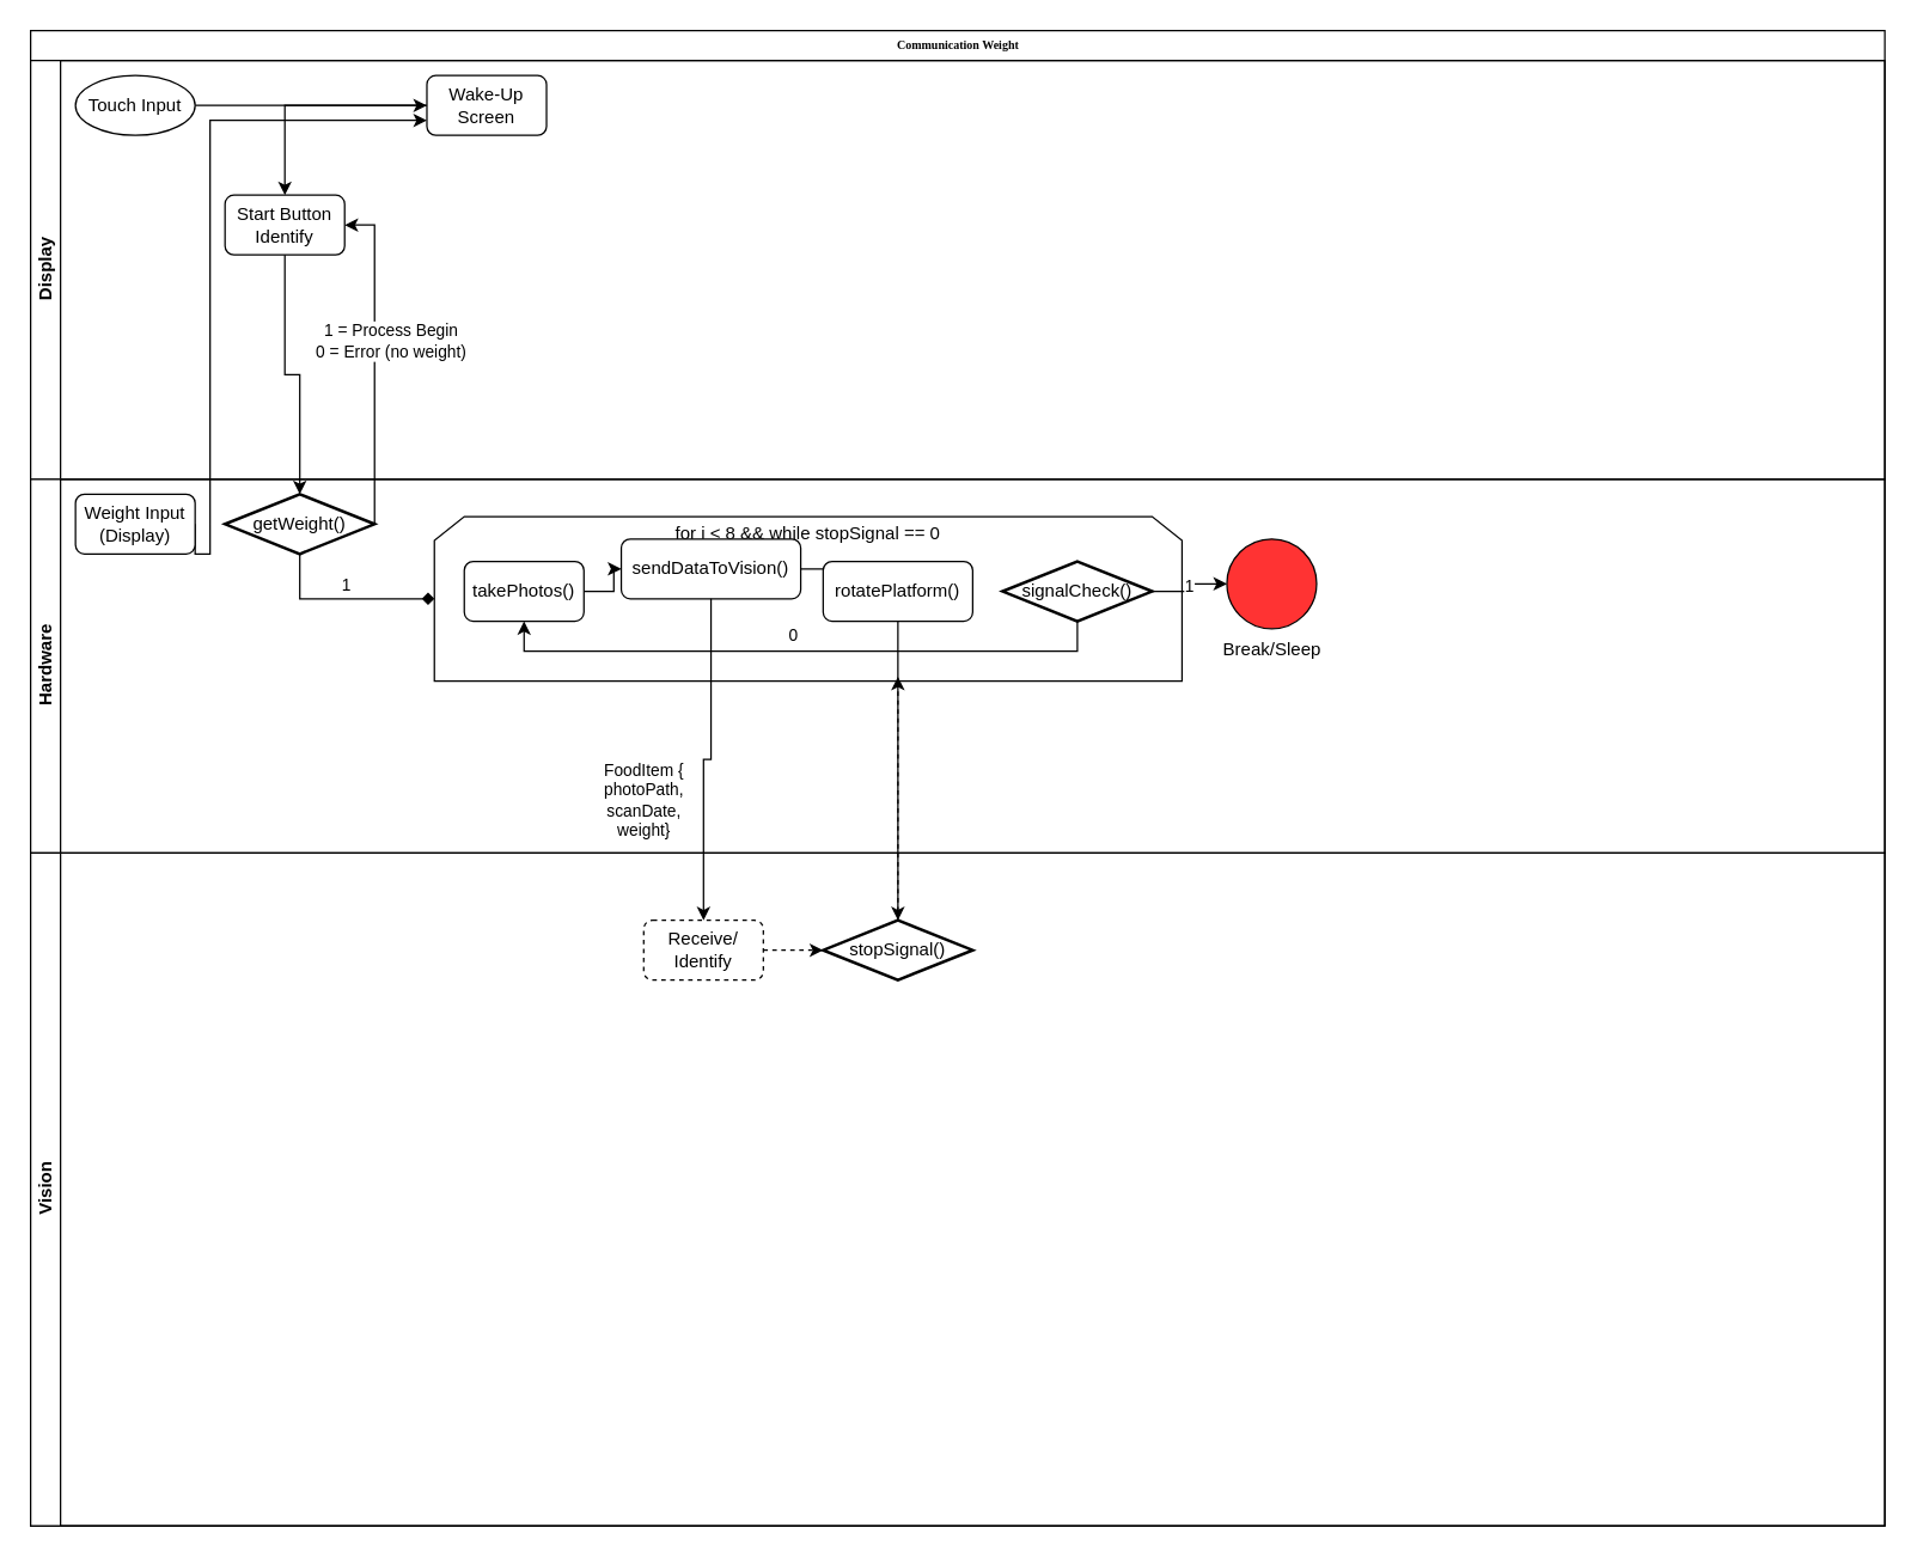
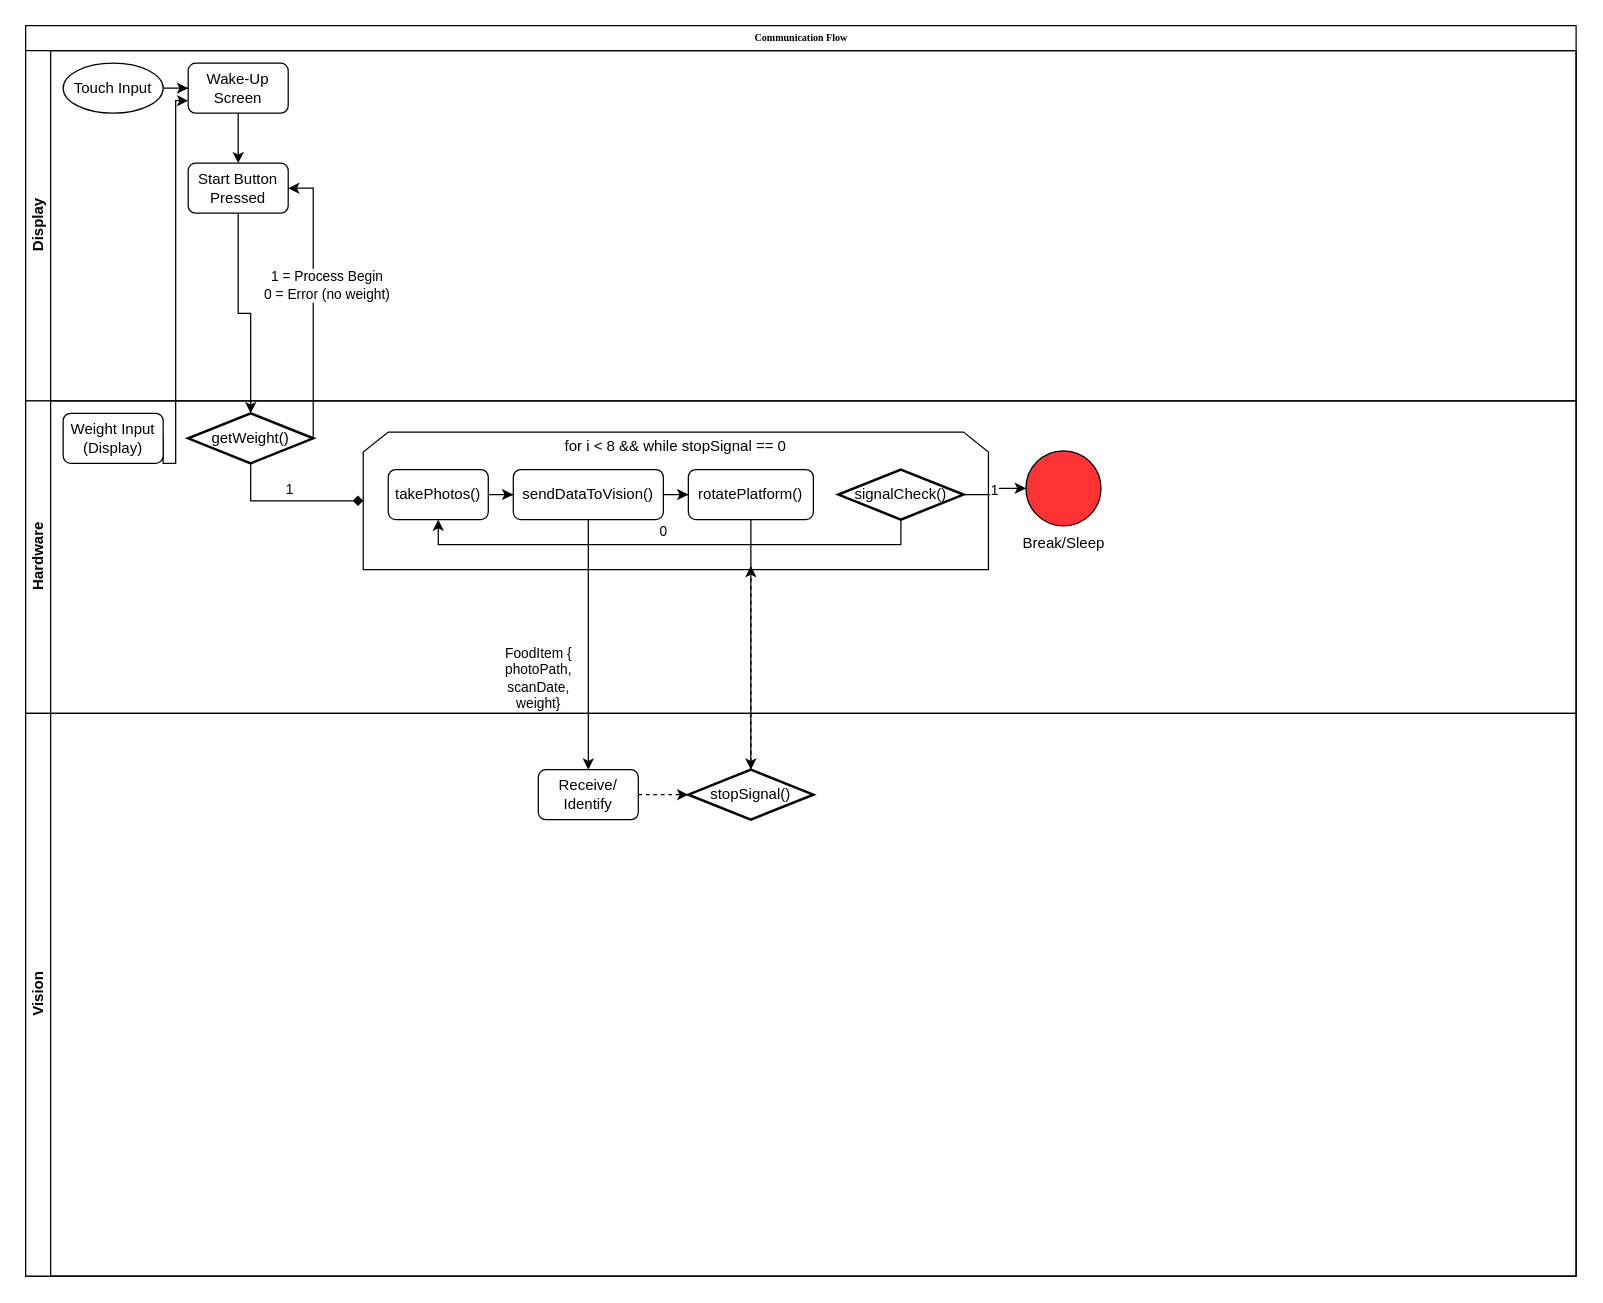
  <mxCell id="0" />
  <mxCell id="1" parent="0" />
- <mxCell id="2" value="Communication Weight" style="swimlane;html=1;childLayout=stackLayout;horizontal=1;startSize=20;horizontalStack=0;rounded=0;shadow=0;labelBackgroundColor=none;strokeWidth=1;fontFamily=Verdana;fontSize=8;align=center;" parent="1" vertex="1"><mxGeometry x="20" y="20" width="1240" height="1000" as="geometry" /></mxCell>
+ <mxCell id="2" value="Communication Flow" style="swimlane;html=1;childLayout=stackLayout;horizontal=1;startSize=20;horizontalStack=0;rounded=0;shadow=0;labelBackgroundColor=none;strokeWidth=1;fontFamily=Verdana;fontSize=8;align=center;" parent="1" vertex="1"><mxGeometry x="20" y="20" width="1240" height="1000" as="geometry" /></mxCell>
  <mxCell id="3" value="Display" style="swimlane;html=1;startSize=20;horizontal=0;" parent="2" vertex="1"><mxGeometry y="20" width="1240" height="280" as="geometry" /></mxCell>
  <mxCell id="4" value="" style="edgeStyle=orthogonalEdgeStyle;rounded=0;orthogonalLoop=1;jettySize=auto;html=1;" parent="3" source="5" target="7" edge="1"><mxGeometry relative="1" as="geometry" /></mxCell>
  <mxCell id="5" value="Touch Input" style="ellipse;whiteSpace=wrap;html=1;" parent="3" vertex="1"><mxGeometry x="30" y="10" width="80" height="40" as="geometry" /></mxCell>
  <mxCell id="6" value="" style="edgeStyle=orthogonalEdgeStyle;rounded=0;orthogonalLoop=1;jettySize=auto;html=1;" parent="3" source="7" target="8" edge="1"><mxGeometry relative="1" as="geometry" /></mxCell>
- <mxCell id="7" value="Wake-Up Screen" style="rounded=1;whiteSpace=wrap;html=1;" parent="3" vertex="1"><mxGeometry x="265" y="10" width="80" height="40" as="geometry" /></mxCell>
- <mxCell id="8" value="Start Button Identify" style="rounded=1;whiteSpace=wrap;html=1;" parent="3" vertex="1"><mxGeometry x="130" y="90" width="80" height="40" as="geometry" /></mxCell>
+ <mxCell id="7" value="Wake-Up Screen" style="rounded=1;whiteSpace=wrap;html=1;" parent="3" vertex="1"><mxGeometry x="130" y="10" width="80" height="40" as="geometry" /></mxCell>
+ <mxCell id="8" value="Start Button Pressed" style="rounded=1;whiteSpace=wrap;html=1;" parent="3" vertex="1"><mxGeometry x="130" y="90" width="80" height="40" as="geometry" /></mxCell>
  <mxCell id="9" style="edgeStyle=orthogonalEdgeStyle;rounded=0;orthogonalLoop=1;jettySize=auto;html=1;exitX=1;exitY=0.5;exitDx=0;exitDy=0;entryX=0;entryY=0.75;entryDx=0;entryDy=0;" parent="2" source="15" target="7" edge="1"><mxGeometry relative="1" as="geometry"><Array as="points"><mxPoint x="120" y="350" /><mxPoint x="120" y="60" /></Array></mxGeometry></mxCell>
  <mxCell id="10" value="" style="edgeStyle=orthogonalEdgeStyle;rounded=0;orthogonalLoop=1;jettySize=auto;html=1;" parent="2" source="8" target="18" edge="1"><mxGeometry relative="1" as="geometry" /></mxCell>
  <mxCell id="11" style="edgeStyle=orthogonalEdgeStyle;rounded=0;orthogonalLoop=1;jettySize=auto;html=1;exitX=1;exitY=0.5;exitDx=0;exitDy=0;exitPerimeter=0;entryX=1;entryY=0.5;entryDx=0;entryDy=0;" parent="2" source="18" target="8" edge="1"><mxGeometry relative="1" as="geometry"><Array as="points"><mxPoint x="230" y="210" /><mxPoint x="230" y="130" /></Array></mxGeometry></mxCell>
  <mxCell id="12" value="1 = Process Begin&lt;div&gt;0 = Error (no weight)&lt;/div&gt;" style="edgeLabel;html=1;align=center;verticalAlign=middle;resizable=0;points=[];" parent="11" vertex="1" connectable="0"><mxGeometry x="0.316" y="1" relative="1" as="geometry"><mxPoint x="11" y="22" as="offset" /></mxGeometry></mxCell>
  <mxCell id="13" value="Hardware" style="swimlane;html=1;startSize=20;horizontal=0;" parent="2" vertex="1"><mxGeometry y="300" width="1240" height="250" as="geometry" /></mxCell>
  <mxCell id="14" value="for i &amp;lt; 8 &amp;amp;&amp;amp; while stopSignal == 0&lt;div style=&quot;forced-color-adjust: none;&quot;&gt;&lt;br style=&quot;forced-color-adjust: none;&quot;&gt;&lt;/div&gt;&lt;div style=&quot;forced-color-adjust: none;&quot;&gt;&lt;br style=&quot;forced-color-adjust: none;&quot;&gt;&lt;/div&gt;&lt;div style=&quot;forced-color-adjust: none;&quot;&gt;&lt;br style=&quot;forced-color-adjust: none;&quot;&gt;&lt;/div&gt;&lt;div style=&quot;forced-color-adjust: none;&quot;&gt;&lt;br style=&quot;forced-color-adjust: none;&quot;&gt;&lt;/div&gt;&lt;div style=&quot;forced-color-adjust: none;&quot;&gt;&lt;br style=&quot;forced-color-adjust: none;&quot;&gt;&lt;/div&gt;&lt;div style=&quot;forced-color-adjust: none;&quot;&gt;&lt;br&gt;&lt;/div&gt;" style="shape=loopLimit;whiteSpace=wrap;html=1;" parent="13" vertex="1"><mxGeometry x="270" y="25" width="500" height="110" as="geometry" /></mxCell>
  <mxCell id="15" value="Weight Input&lt;div&gt;(Display)&lt;/div&gt;" style="rounded=1;whiteSpace=wrap;html=1;" parent="13" vertex="1"><mxGeometry x="30" y="10" width="80" height="40" as="geometry" /></mxCell>
  <mxCell id="16" style="edgeStyle=orthogonalEdgeStyle;rounded=0;orthogonalLoop=1;jettySize=auto;html=1;exitX=0.5;exitY=1;exitDx=0;exitDy=0;exitPerimeter=0;entryX=0;entryY=0.5;entryDx=0;entryDy=0;endArrow=diamond;" parent="13" source="18" target="14" edge="1"><mxGeometry relative="1" as="geometry" /></mxCell>
  <mxCell id="17" value="1" style="edgeLabel;html=1;align=center;verticalAlign=middle;resizable=0;points=[];" parent="16" vertex="1" connectable="0"><mxGeometry x="-0.315" relative="1" as="geometry"><mxPoint x="19" y="-10" as="offset" /></mxGeometry></mxCell>
  <mxCell id="18" value="getWeight()" style="strokeWidth=2;html=1;shape=mxgraph.flowchart.decision;whiteSpace=wrap;" parent="13" vertex="1"><mxGeometry x="130" y="10" width="100" height="40" as="geometry" /></mxCell>
  <mxCell id="19" value="" style="edgeStyle=orthogonalEdgeStyle;rounded=0;orthogonalLoop=1;jettySize=auto;html=1;" parent="13" source="20" target="22" edge="1"><mxGeometry relative="1" as="geometry" /></mxCell>
  <mxCell id="20" value="takePhotos()" style="rounded=1;whiteSpace=wrap;html=1;" parent="13" vertex="1"><mxGeometry x="290" y="55" width="80" height="40" as="geometry" /></mxCell>
  <mxCell id="21" value="" style="edgeStyle=orthogonalEdgeStyle;rounded=0;orthogonalLoop=1;jettySize=auto;html=1;" parent="13" source="22" target="24" edge="1"><mxGeometry relative="1" as="geometry" /></mxCell>
- <mxCell id="22" value="sendDataToVision()" style="rounded=1;whiteSpace=wrap;html=1;" parent="13" vertex="1"><mxGeometry x="395" y="40" width="120" height="40" as="geometry" /></mxCell>
+ <mxCell id="22" value="sendDataToVision()" style="rounded=1;whiteSpace=wrap;html=1;" parent="13" vertex="1"><mxGeometry x="390" y="55" width="120" height="40" as="geometry" /></mxCell>
  <mxCell id="23" value="" style="edgeStyle=orthogonalEdgeStyle;rounded=0;orthogonalLoop=1;jettySize=auto;html=1;" parent="13" source="24" target="32" edge="1"><mxGeometry relative="1" as="geometry" /></mxCell>
  <mxCell id="24" value="rotatePlatform()" style="rounded=1;whiteSpace=wrap;html=1;" parent="13" vertex="1"><mxGeometry x="530" y="55" width="100" height="40" as="geometry" /></mxCell>
  <mxCell id="25" value="0" style="edgeStyle=orthogonalEdgeStyle;rounded=0;orthogonalLoop=1;jettySize=auto;html=1;exitX=0.5;exitY=1;exitDx=0;exitDy=0;exitPerimeter=0;entryX=0.5;entryY=1;entryDx=0;entryDy=0;" parent="13" source="27" target="20" edge="1"><mxGeometry x="0.024" y="-10" relative="1" as="geometry"><mxPoint as="offset" /></mxGeometry></mxCell>
  <mxCell id="26" value="1" style="edgeStyle=orthogonalEdgeStyle;rounded=0;orthogonalLoop=1;jettySize=auto;html=1;" parent="13" source="27" target="28" edge="1"><mxGeometry relative="1" as="geometry" /></mxCell>
  <mxCell id="27" value="signalCheck()" style="strokeWidth=2;html=1;shape=mxgraph.flowchart.decision;whiteSpace=wrap;" parent="13" vertex="1"><mxGeometry x="650" y="55" width="100" height="40" as="geometry" /></mxCell>
  <mxCell id="28" value="Break/Sleep" style="verticalLabelPosition=bottom;verticalAlign=top;html=1;shape=mxgraph.flowchart.on-page_reference;fillColor=light-dark(#FF3333,var(--ge-dark-color, #121212));" parent="13" vertex="1"><mxGeometry x="800" y="40" width="60" height="60" as="geometry" /></mxCell>
  <mxCell id="29" value="Vision" style="swimlane;html=1;startSize=20;horizontal=0;" parent="1" vertex="1"><mxGeometry x="20" y="570" width="1240" height="450" as="geometry" /></mxCell>
  <mxCell id="30" value="" style="edgeStyle=orthogonalEdgeStyle;rounded=0;orthogonalLoop=1;jettySize=auto;html=1;dashed=1;" parent="29" source="31" target="32" edge="1"><mxGeometry relative="1" as="geometry" /></mxCell>
- <mxCell id="31" value="Receive/ Identify" style="rounded=1;whiteSpace=wrap;html=1;dashed=1;" parent="29" vertex="1"><mxGeometry x="410" y="45" width="80" height="40" as="geometry" /></mxCell>
+ <mxCell id="31" value="Receive/ Identify" style="rounded=1;whiteSpace=wrap;html=1;" parent="29" vertex="1"><mxGeometry x="410" y="45" width="80" height="40" as="geometry" /></mxCell>
  <mxCell id="32" value="stopSignal()" style="strokeWidth=2;html=1;shape=mxgraph.flowchart.decision;whiteSpace=wrap;" parent="29" vertex="1"><mxGeometry x="530" y="45" width="100" height="40" as="geometry" /></mxCell>
  <mxCell id="33" value="FoodItem {&lt;div&gt;photoPath,&lt;/div&gt;&lt;div&gt;scanDate,&lt;/div&gt;&lt;div&gt;weight}&lt;/div&gt;" style="edgeStyle=orthogonalEdgeStyle;rounded=0;orthogonalLoop=1;jettySize=auto;html=1;" parent="1" source="22" target="31" edge="1"><mxGeometry x="0.273" y="-40" relative="1" as="geometry"><mxPoint as="offset" /></mxGeometry></mxCell>
  <mxCell id="34" style="edgeStyle=orthogonalEdgeStyle;rounded=0;orthogonalLoop=1;jettySize=auto;html=1;exitX=0.5;exitY=0;exitDx=0;exitDy=0;exitPerimeter=0;entryX=0.62;entryY=0.973;entryDx=0;entryDy=0;entryPerimeter=0;dashed=1;" parent="1" source="32" target="14" edge="1"><mxGeometry relative="1" as="geometry" /></mxCell>
